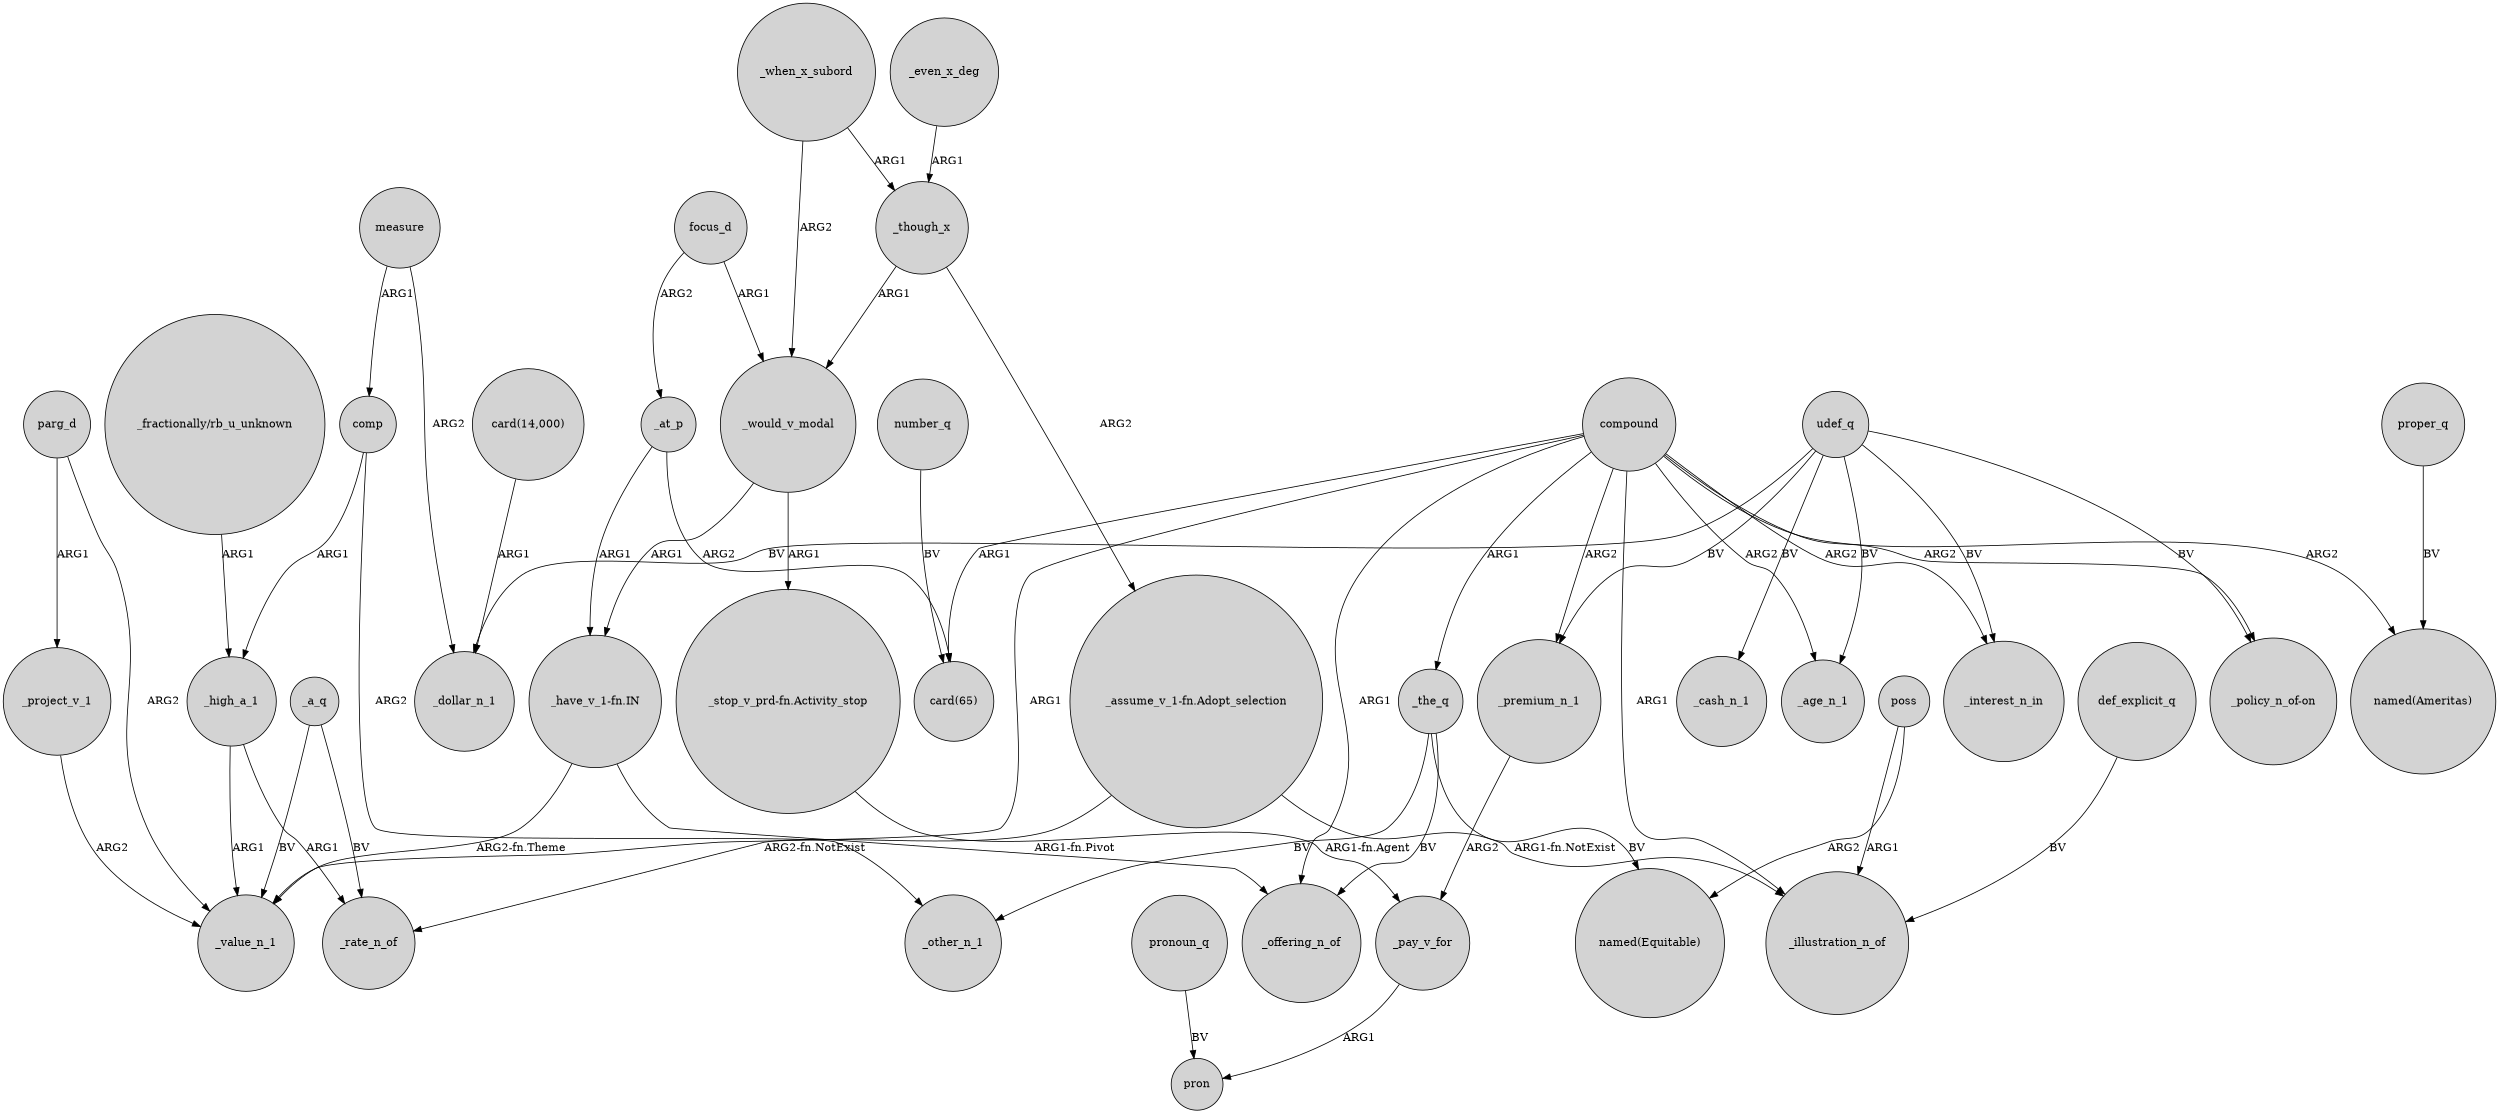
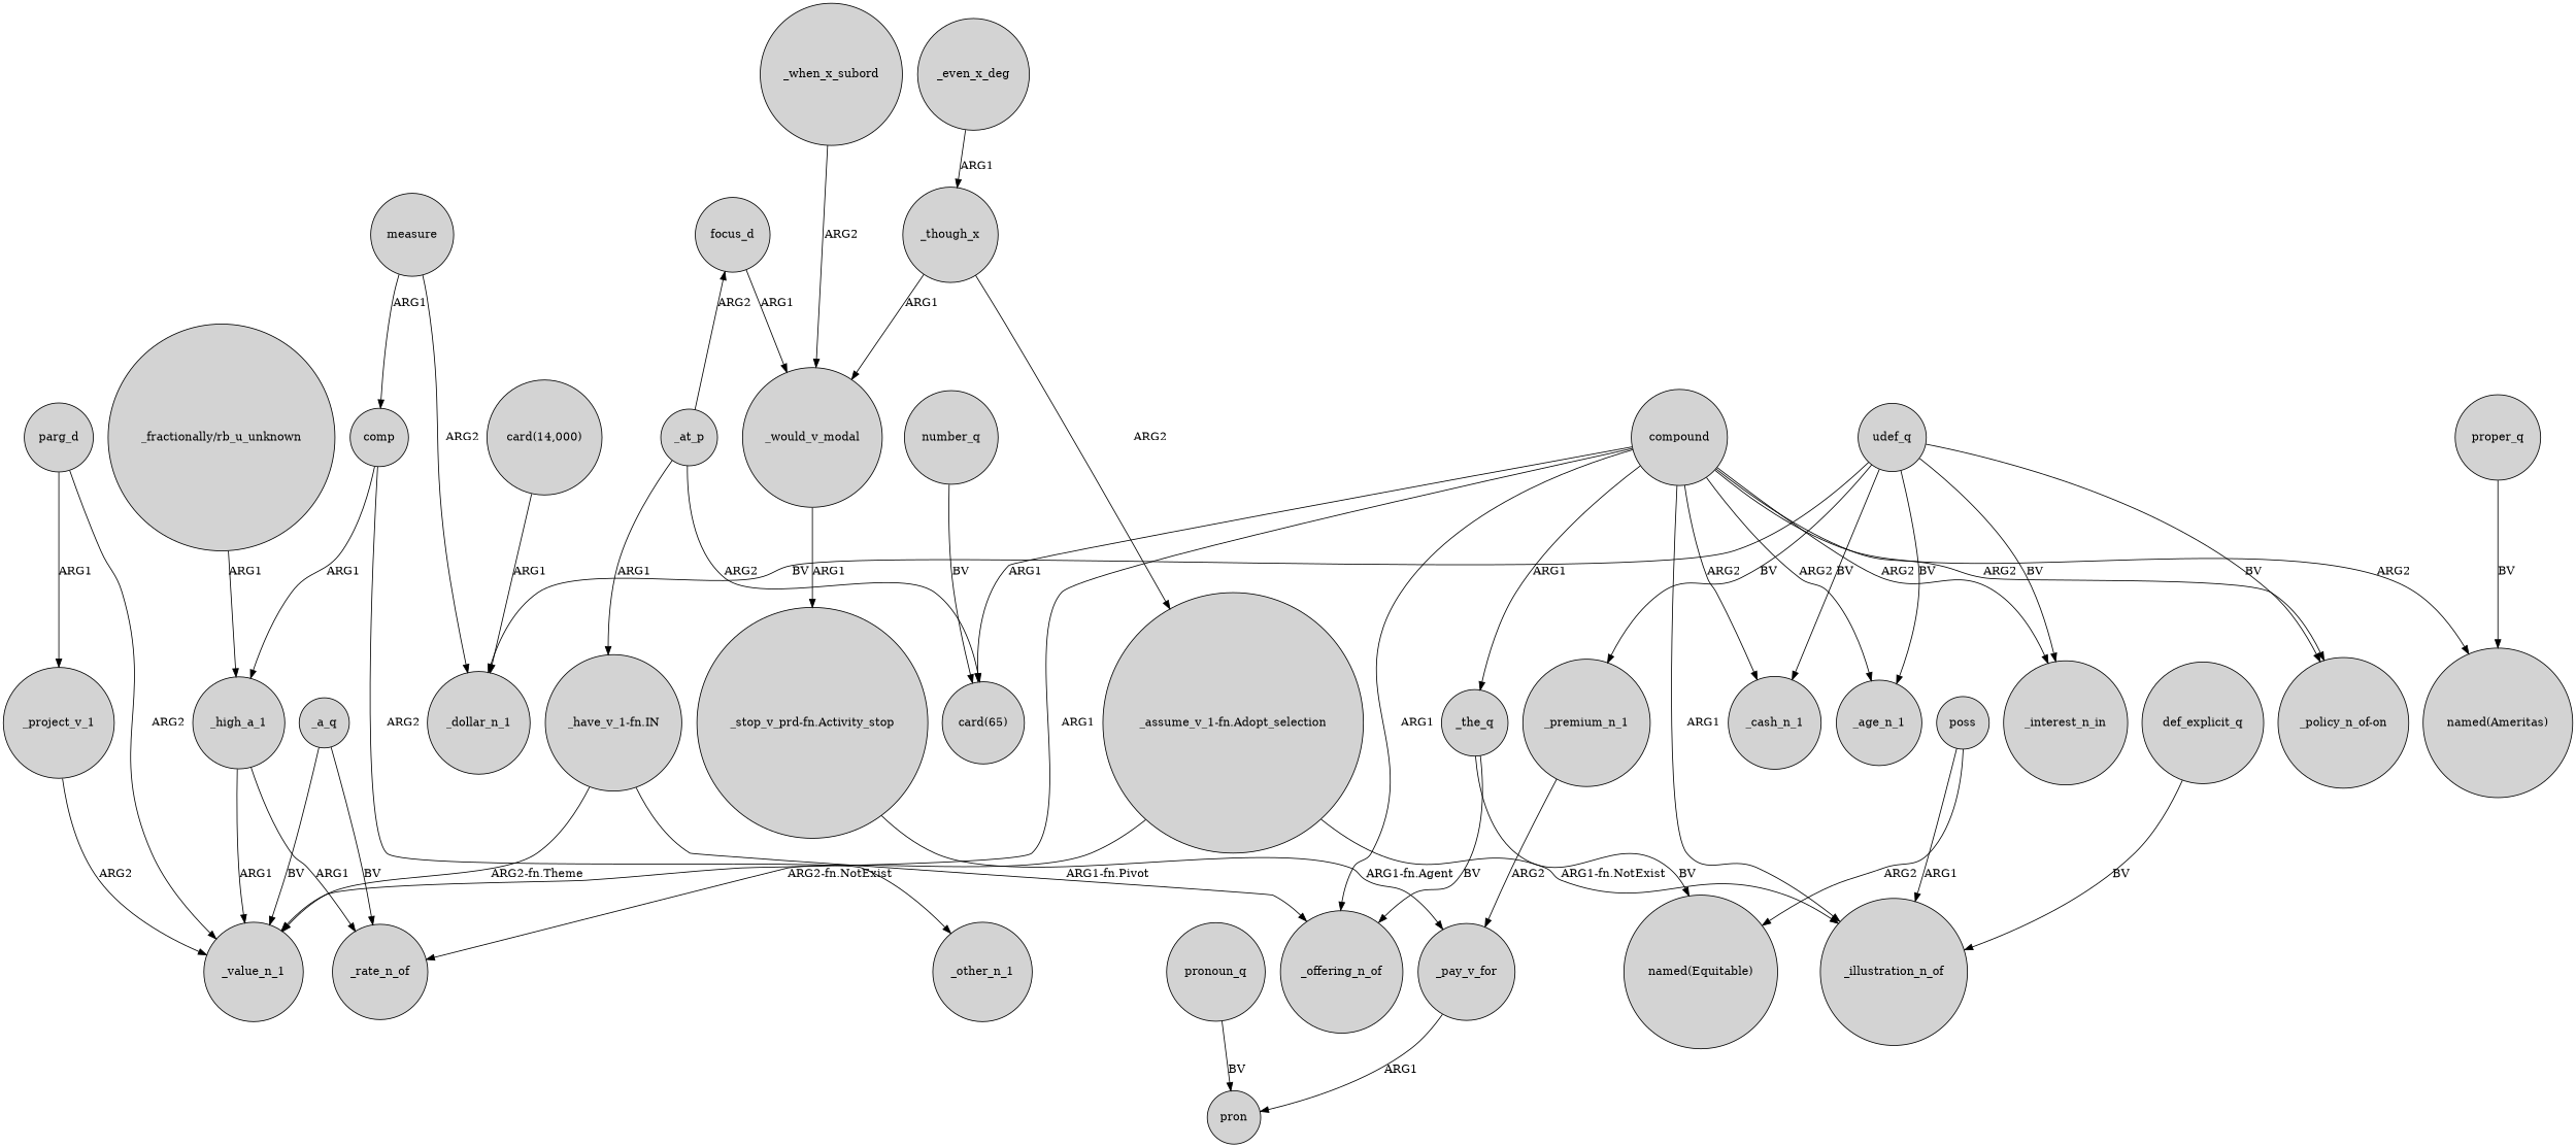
  digraph {
    node [shape=circle style=filled]
    _high_a_1
    _value_n_1
    _rate_n_of
    parg_d
    _project_v_1
    udef_q
    _premium_n_1
    _cash_n_1
    "_policy_n_of-on"
    _age_n_1
    _interest_n_in
    _dollar_n_1
    _pay_v_for
    comp
    _other_n_1
    "_assume_v_1-fn.Adopt_selection"
    _illustration_n_of
    _at_p
    "_have_v_1-fn.IN"
    "card(65)"
    _offering_n_of
    compound
    "named(Ameritas)"
    _the_q
    pron
    _would_v_modal
    "_stop_v_prd-fn.Activity_stop"
    proper_q
    poss
    "named(Equitable)"
    _even_x_deg
    _though_x
    _when_x_subord
    measure
    focus_d
    _a_q
    number_q
    pronoun_q
    "card(14,000)"
    def_explicit_q
    "_fractionally/rb_u_unknown"
    _high_a_1 -> _value_n_1 [label=ARG1]
    _high_a_1 -> _rate_n_of [label=ARG1]
    parg_d -> _value_n_1 [label=ARG2]
    parg_d -> _project_v_1 [label=ARG1]
    _project_v_1 -> _value_n_1 [label=ARG2]
    udef_q -> _premium_n_1 [label=BV]
    udef_q -> _cash_n_1 [label=BV]
    udef_q -> "_policy_n_of-on" [label=BV]
    udef_q -> _age_n_1 [label=BV]
    udef_q -> _interest_n_in [label=BV]
    udef_q -> _dollar_n_1 [label=BV]
    _premium_n_1 -> _pay_v_for [label=ARG2]
    _pay_v_for -> pron [label=ARG1]
    comp -> _high_a_1 [label=ARG1]
    comp -> _other_n_1 [label=ARG2]
    "_assume_v_1-fn.Adopt_selection" -> _rate_n_of [label="ARG2-fn.NotExist"]
    "_assume_v_1-fn.Adopt_selection" -> _illustration_n_of [label="ARG1-fn.NotExist"]
    _at_p -> "_have_v_1-fn.IN" [label=ARG1]
    _at_p -> "card(65)" [label=ARG2]
    "_have_v_1-fn.IN" -> _value_n_1 [label="ARG2-fn.Theme"]
    "_have_v_1-fn.IN" -> _offering_n_of [label="ARG1-fn.Pivot"]
    compound -> _value_n_1 [label=ARG1]
-   compound -> _premium_n_1 [label=ARG2]
+   compound -> _cash_n_1 [label=ARG2]
    compound -> "_policy_n_of-on" [label=ARG2]
    compound -> _age_n_1 [label=ARG2]
    compound -> _interest_n_in [label=ARG2]
    compound -> _illustration_n_of [label=ARG1]
    compound -> "card(65)" [label=ARG1]
    compound -> _offering_n_of [label=ARG1]
    compound -> "named(Ameritas)" [label=ARG2]
    compound -> _the_q [label=ARG1]
-   _the_q -> _other_n_1 [label=BV]
    _the_q -> _offering_n_of [label=BV]
    _the_q -> "named(Equitable)" [label=BV]
-   _would_v_modal -> "_have_v_1-fn.IN" [label=ARG1]
    _would_v_modal -> "_stop_v_prd-fn.Activity_stop" [label=ARG1]
    "_stop_v_prd-fn.Activity_stop" -> _pay_v_for [label="ARG1-fn.Agent"]
    proper_q -> "named(Ameritas)" [label=BV]
    poss -> _illustration_n_of [label=ARG1]
    poss -> "named(Equitable)" [label=ARG2]
    _even_x_deg -> _though_x [label=ARG1]
    _though_x -> "_assume_v_1-fn.Adopt_selection" [label=ARG2]
    _though_x -> _would_v_modal [label=ARG1]
    _when_x_subord -> _would_v_modal [label=ARG2]
-   _when_x_subord -> _though_x [label=ARG1]
    measure -> _dollar_n_1 [label=ARG2]
    measure -> comp [label=ARG1]
-   focus_d -> _at_p [label=ARG2]
+   _at_p -> focus_d [label=ARG2]
    focus_d -> _would_v_modal [label=ARG1]
    _a_q -> _value_n_1 [label=BV]
    _a_q -> _rate_n_of [label=BV]
    number_q -> "card(65)" [label=BV]
    pronoun_q -> pron [label=BV]
    "card(14,000)" -> _dollar_n_1 [label=ARG1]
    def_explicit_q -> _illustration_n_of [label=BV]
    "_fractionally/rb_u_unknown" -> _high_a_1 [label=ARG1]
  }
